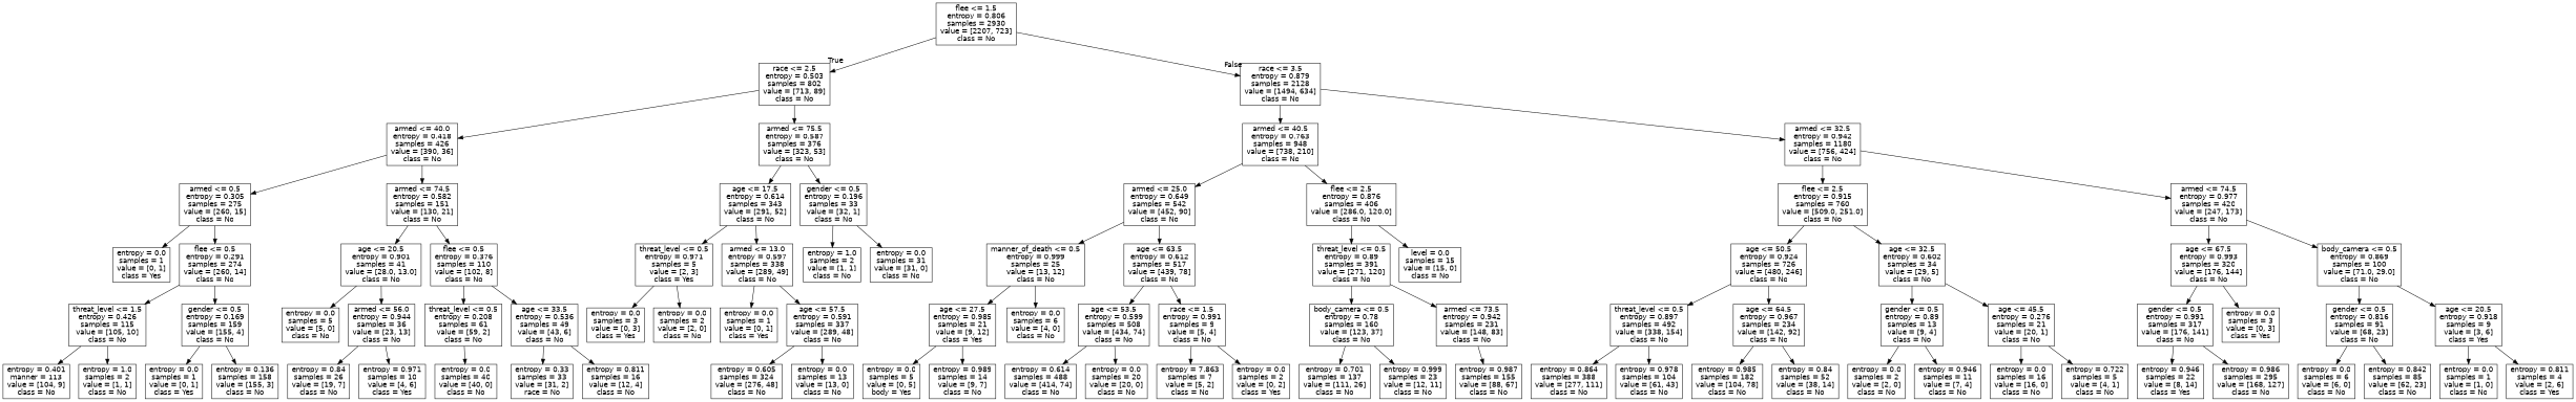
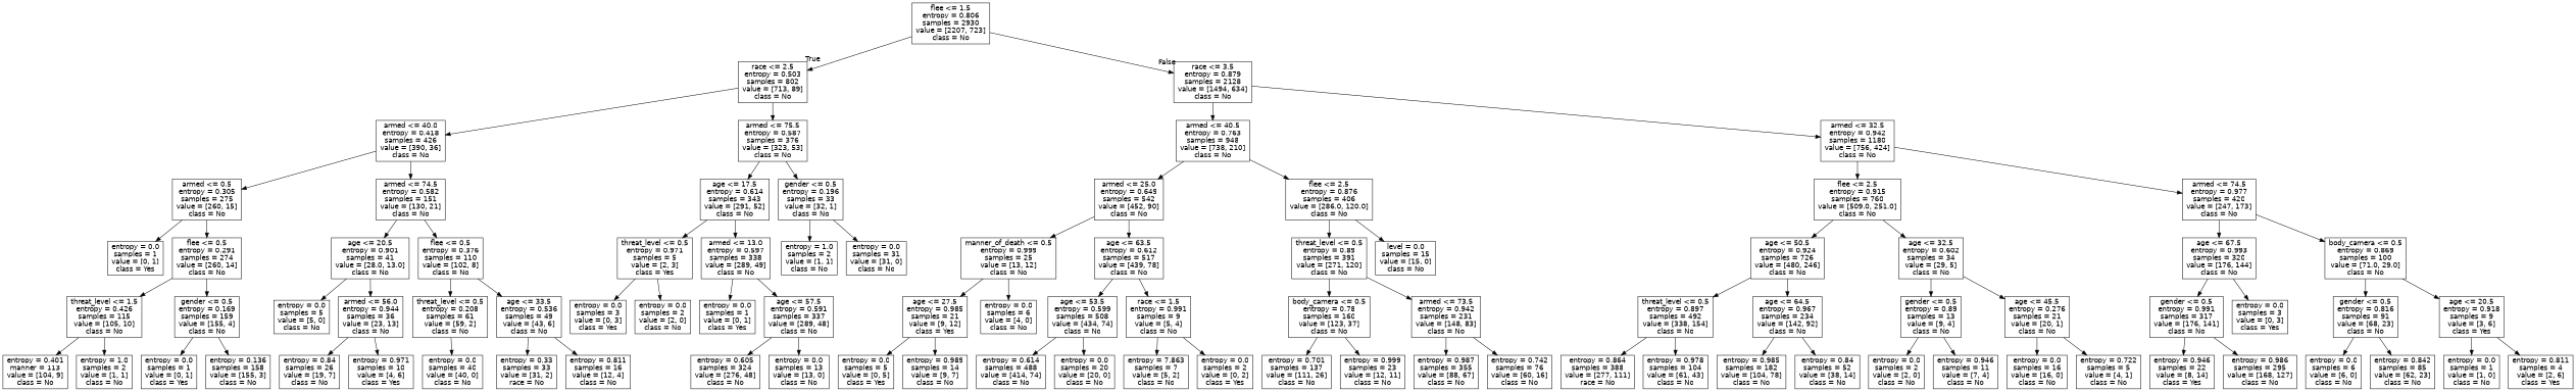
  digraph {
    node [fontname=helvetica shape=box]
    edge [fontname=helvetica]
    n1 [label="flee <= 1.5\nentropy = 0.806\nsamples = 2930\nvalue = [2207, 723]\nclass = No"]
    n2 [label="race <= 2.5\nentropy = 0.503\nsamples = 802\nvalue = [713, 89]\nclass = No"]
    n3 [label="race <= 3.5\nentropy = 0.879\nsamples = 2128\nvalue = [1494, 634]\nclass = No"]
    n4 [label="armed <= 40.0\nentropy = 0.418\nsamples = 426\nvalue = [390, 36]\nclass = No"]
    n5 [label="armed <= 75.5\nentropy = 0.587\nsamples = 376\nvalue = [323, 53]\nclass = No"]
    n6 [label="armed <= 40.5\nentropy = 0.763\nsamples = 948\nvalue = [738, 210]\nclass = No"]
    n7 [label="armed <= 32.5\nentropy = 0.942\nsamples = 1180\nvalue = [756, 424]\nclass = No"]
    n8 [label="armed <= 0.5\nentropy = 0.305\nsamples = 275\nvalue = [260, 15]\nclass = No"]
    n9 [label="armed <= 74.5\nentropy = 0.582\nsamples = 151\nvalue = [130, 21]\nclass = No"]
    n10 [label="age <= 17.5\nentropy = 0.614\nsamples = 343\nvalue = [291, 52]\nclass = No"]
    n11 [label="gender <= 0.5\nentropy = 0.196\nsamples = 33\nvalue = [32, 1]\nclass = No"]
    n12 [label="entropy = 0.0\nsamples = 1\nvalue = [0, 1]\nclass = Yes"]
    n13 [label="flee <= 0.5\nentropy = 0.291\nsamples = 274\nvalue = [260, 14]\nclass = No"]
    n14 [label="age <= 20.5\nentropy = 0.901\nsamples = 41\nvalue = [28.0, 13.0]\nclass = No"]
    n15 [label="flee <= 0.5\nentropy = 0.376\nsamples = 110\nvalue = [102, 8]\nclass = No"]
    n16 [label="threat_level <= 1.5\nentropy = 0.426\nsamples = 115\nvalue = [105, 10]\nclass = No"]
    n17 [label="gender <= 0.5\nentropy = 0.169\nsamples = 159\nvalue = [155, 4]\nclass = No"]
    n18 [label="entropy = 0.401\nmanner = 113\nvalue = [104, 9]\nclass = No"]
    n19 [label="entropy = 1.0\nsamples = 2\nvalue = [1, 1]\nclass = No"]
    n20 [label="entropy = 0.0\nsamples = 1\nvalue = [0, 1]\nclass = Yes"]
    n21 [label="entropy = 0.136\nsamples = 158\nvalue = [155, 3]\nclass = No"]
    n22 [label="entropy = 0.0\nsamples = 5\nvalue = [5, 0]\nclass = No"]
    n23 [label="armed <= 56.0\nentropy = 0.944\nsamples = 36\nvalue = [23, 13]\nclass = No"]
    n24 [label="threat_level <= 0.5\nentropy = 0.208\nsamples = 61\nvalue = [59, 2]\nclass = No"]
    n25 [label="age <= 33.5\nentropy = 0.536\nsamples = 49\nvalue = [43, 6]\nclass = No"]
    n26 [label="entropy = 0.84\nsamples = 26\nvalue = [19, 7]\nclass = No"]
    n27 [label="entropy = 0.971\nsamples = 10\nvalue = [4, 6]\nclass = Yes"]
    n28 [label="entropy = 0.0\nsamples = 40\nvalue = [40, 0]\nclass = No"]
    n29 [label="entropy = 0.33\nsamples = 33\nvalue = [31, 2]\nrace = No"]
    n30 [label="entropy = 0.811\nsamples = 16\nvalue = [12, 4]\nclass = No"]
    n31 [label="threat_level <= 0.5\nentropy = 0.971\nsamples = 5\nvalue = [2, 3]\nclass = Yes"]
    n32 [label="armed <= 13.0\nentropy = 0.597\nsamples = 338\nvalue = [289, 49]\nclass = No"]
    n33 [label="entropy = 1.0\nsamples = 2\nvalue = [1, 1]\nclass = No"]
    n34 [label="entropy = 0.0\nsamples = 31\nvalue = [31, 0]\nclass = No"]
    n35 [label="entropy = 0.0\nsamples = 3\nvalue = [0, 3]\nclass = Yes"]
    n36 [label="entropy = 0.0\nsamples = 2\nvalue = [2, 0]\nclass = No"]
    n37 [label="entropy = 0.0\nsamples = 1\nvalue = [0, 1]\nclass = Yes"]
    n38 [label="age <= 57.5\nentropy = 0.591\nsamples = 337\nvalue = [289, 48]\nclass = No"]
    n39 [label="entropy = 0.605\nsamples = 324\nvalue = [276, 48]\nclass = No"]
    n40 [label="entropy = 0.0\nsamples = 13\nvalue = [13, 0]\nclass = No"]
    n41 [label="armed <= 25.0\nentropy = 0.649\nsamples = 542\nvalue = [452, 90]\nclass = No"]
    n42 [label="flee <= 2.5\nentropy = 0.876\nsamples = 406\nvalue = [286.0, 120.0]\nclass = No"]
    n43 [label="flee <= 2.5\nentropy = 0.915\nsamples = 760\nvalue = [509.0, 251.0]\nclass = No"]
    n44 [label="armed <= 74.5\nentropy = 0.977\nsamples = 420\nvalue = [247, 173]\nclass = No"]
    n45 [label="manner_of_death <= 0.5\nentropy = 0.999\nsamples = 25\nvalue = [13, 12]\nclass = No"]
    n46 [label="age <= 63.5\nentropy = 0.612\nsamples = 517\nvalue = [439, 78]\nclass = No"]
    n47 [label="threat_level <= 0.5\nentropy = 0.89\nsamples = 391\nvalue = [271, 120]\nclass = No"]
    n48 [label="level = 0.0\nsamples = 15\nvalue = [15, 0]\nclass = No"]
    n49 [label="age <= 27.5\nentropy = 0.985\nsamples = 21\nvalue = [9, 12]\nclass = Yes"]
    n50 [label="entropy = 0.0\nsamples = 6\nvalue = [4, 0]\nclass = No"]
    n51 [label="age <= 53.5\nentropy = 0.599\nsamples = 508\nvalue = [434, 74]\nclass = No"]
    n52 [label="race <= 1.5\nentropy = 0.991\nsamples = 9\nvalue = [5, 4]\nclass = No"]
-   n53 [label="entropy = 0.0\nsamples = 5\nvalue = [0, 5]\nbody = Yes"]
+   n53 [label="entropy = 0.0\nsamples = 5\nvalue = [0, 5]\nclass = Yes"]
    n54 [label="entropy = 0.989\nsamples = 14\nvalue = [9, 7]\nclass = No"]
    n55 [label="entropy = 0.614\nsamples = 488\nvalue = [414, 74]\nclass = No"]
    n56 [label="entropy = 0.0\nsamples = 20\nvalue = [20, 0]\nclass = No"]
    n57 [label="entropy = 7.863\nsamples = 7\nvalue = [5, 2]\nclass = No"]
    n58 [label="entropy = 0.0\nsamples = 2\nvalue = [0, 2]\nclass = Yes"]
    n59 [label="body_camera <= 0.5\nentropy = 0.78\nsamples = 160\nvalue = [123, 37]\nclass = No"]
    n60 [label="armed <= 73.5\nentropy = 0.942\nsamples = 231\nvalue = [148, 83]\nclass = No"]
    n61 [label="entropy = 0.701\nsamples = 137\nvalue = [111, 26]\nclass = No"]
    n62 [label="entropy = 0.999\nsamples = 23\nvalue = [12, 11]\nclass = No"]
-   n63 [label="entropy = 0.987\nsamples = 155\nvalue = [88, 67]\nclass = No"]
+   n63 [label="entropy = 0.987\nsamples = 355\nvalue = [88, 67]\nclass = No"]
+   n64 [label="entropy = 0.742\nsamples = 76\nvalue = [60, 16]\nclass = No"]
    n65 [label="age <= 50.5\nentropy = 0.924\nsamples = 726\nvalue = [480, 246]\nclass = No"]
    n66 [label="age <= 32.5\nentropy = 0.602\nsamples = 34\nvalue = [29, 5]\nclass = No"]
    n67 [label="age <= 67.5\nentropy = 0.993\nsamples = 320\nvalue = [176, 144]\nclass = No"]
    n68 [label="body_camera <= 0.5\nentropy = 0.869\nsamples = 100\nvalue = [71.0, 29.0]\nclass = No"]
    n69 [label="threat_level <= 0.5\nentropy = 0.897\nsamples = 492\nvalue = [338, 154]\nclass = No"]
    n70 [label="age <= 64.5\nentropy = 0.967\nsamples = 234\nvalue = [142, 92]\nclass = No"]
    n71 [label="gender <= 0.5\nentropy = 0.89\nsamples = 13\nvalue = [9, 4]\nclass = No"]
    n72 [label="age <= 45.5\nentropy = 0.276\nsamples = 21\nvalue = [20, 1]\nclass = No"]
-   n73 [label="entropy = 0.864\nsamples = 388\nvalue = [277, 111]\nclass = No"]
+   n73 [label="entropy = 0.864\nsamples = 388\nvalue = [277, 111]\nrace = No"]
    n74 [label="entropy = 0.978\nsamples = 104\nvalue = [61, 43]\nclass = No"]
    n75 [label="entropy = 0.985\nsamples = 182\nvalue = [104, 78]\nclass = No"]
    n76 [label="entropy = 0.84\nsamples = 52\nvalue = [38, 14]\nclass = No"]
    n77 [label="entropy = 0.0\nsamples = 2\nvalue = [2, 0]\nclass = No"]
    n78 [label="entropy = 0.946\nsamples = 11\nvalue = [7, 4]\nclass = No"]
    n79 [label="entropy = 0.0\nsamples = 16\nvalue = [16, 0]\nclass = No"]
    n80 [label="entropy = 0.722\nsamples = 5\nvalue = [4, 1]\nclass = No"]
    n81 [label="gender <= 0.5\nentropy = 0.991\nsamples = 317\nvalue = [176, 141]\nclass = No"]
    n82 [label="entropy = 0.0\nsamples = 3\nvalue = [0, 3]\nclass = Yes"]
    n83 [label="gender <= 0.5\nentropy = 0.816\nsamples = 91\nvalue = [68, 23]\nclass = No"]
    n84 [label="age <= 20.5\nentropy = 0.918\nsamples = 9\nvalue = [3, 6]\nclass = Yes"]
    n85 [label="entropy = 0.946\nsamples = 22\nvalue = [8, 14]\nclass = Yes"]
    n86 [label="entropy = 0.986\nsamples = 295\nvalue = [168, 127]\nclass = No"]
    n87 [label="entropy = 0.0\nsamples = 6\nvalue = [6, 0]\nclass = No"]
    n88 [label="entropy = 0.842\nsamples = 85\nvalue = [62, 23]\nclass = No"]
    n89 [label="entropy = 0.0\nsamples = 1\nvalue = [1, 0]\nclass = No"]
    n90 [label="entropy = 0.811\nsamples = 4\nvalue = [2, 6]\nclass = Yes"]
    n1 -> n2 [headlabel=True labelangle=45 labeldistance=2.5]
    n1 -> n3 [headlabel=False labelangle=-45 labeldistance=2.5]
    n2 -> n4
    n2 -> n5
    n3 -> n6
    n3 -> n7
    n4 -> n8
    n4 -> n9
    n5 -> n10
    n5 -> n11
    n6 -> n41
    n6 -> n42
    n7 -> n43
    n7 -> n44
    n8 -> n12
    n8 -> n13
    n9 -> n14
    n9 -> n15
    n10 -> n31
    n10 -> n32
    n11 -> n33
    n11 -> n34
    n13 -> n16
    n13 -> n17
    n14 -> n22
    n14 -> n23
    n15 -> n24
    n15 -> n25
    n16 -> n18
    n16 -> n19
    n17 -> n20
    n17 -> n21
    n23 -> n26
    n23 -> n27
    n24 -> n28
    n25 -> n29
    n25 -> n30
    n31 -> n35
    n31 -> n36
    n32 -> n37
    n32 -> n38
    n38 -> n39
    n38 -> n40
    n41 -> n45
    n41 -> n46
    n42 -> n47
    n42 -> n48
    n43 -> n65
    n43 -> n66
    n44 -> n67
    n44 -> n68
    n45 -> n49
    n45 -> n50
    n46 -> n51
    n46 -> n52
    n47 -> n59
    n47 -> n60
    n49 -> n53
    n49 -> n54
    n51 -> n55
    n51 -> n56
    n52 -> n57
    n52 -> n58
    n59 -> n61
    n59 -> n62
    n60 -> n63
+   n60 -> n64
    n65 -> n69
    n65 -> n70
    n66 -> n71
    n66 -> n72
    n67 -> n81
    n67 -> n82
    n68 -> n83
    n68 -> n84
    n69 -> n73
    n69 -> n74
    n70 -> n75
    n70 -> n76
    n71 -> n77
    n71 -> n78
    n72 -> n79
    n72 -> n80
    n81 -> n85
    n81 -> n86
    n83 -> n87
    n83 -> n88
    n84 -> n89
    n84 -> n90
  }
